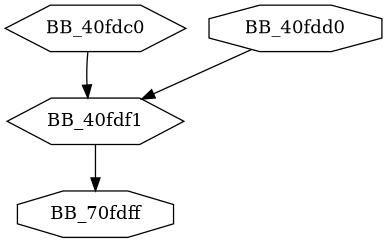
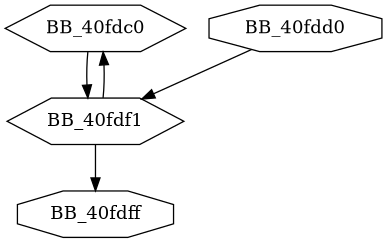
  digraph {
    node [shape=hexagon]
    BB_40fdc0
    BB_40fdf1
    BB_40fdd0 [shape=octagon]
-   BB_40fdff [shape=octagon label=BB_70fdff]
+   BB_40fdff [shape=octagon]
    BB_40fdc0 -> BB_40fdf1
+   BB_40fdf1 -> BB_40fdc0
    BB_40fdf1 -> BB_40fdff
    BB_40fdd0 -> BB_40fdf1
  }
